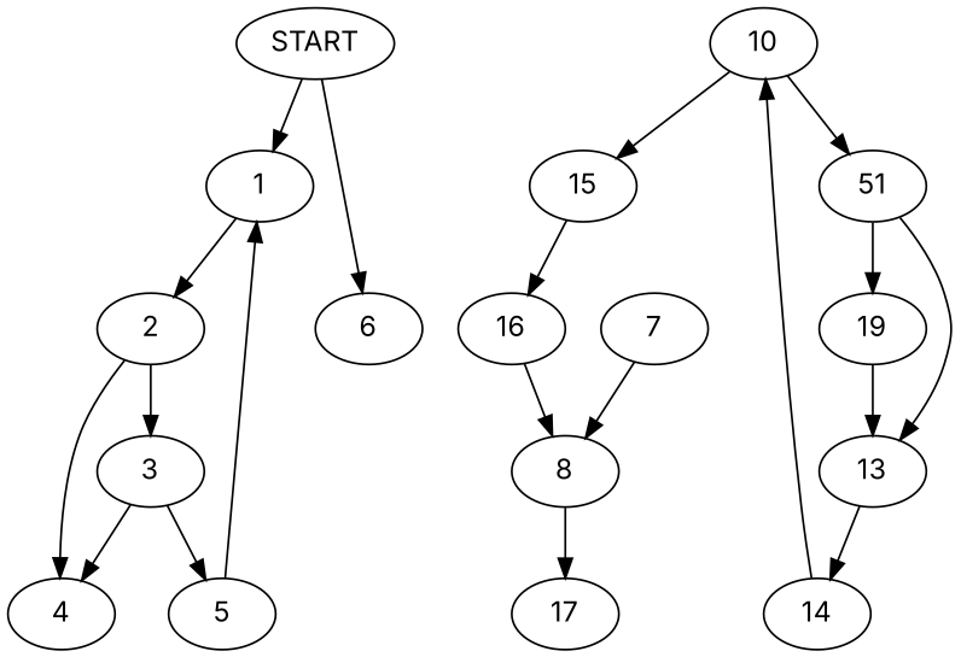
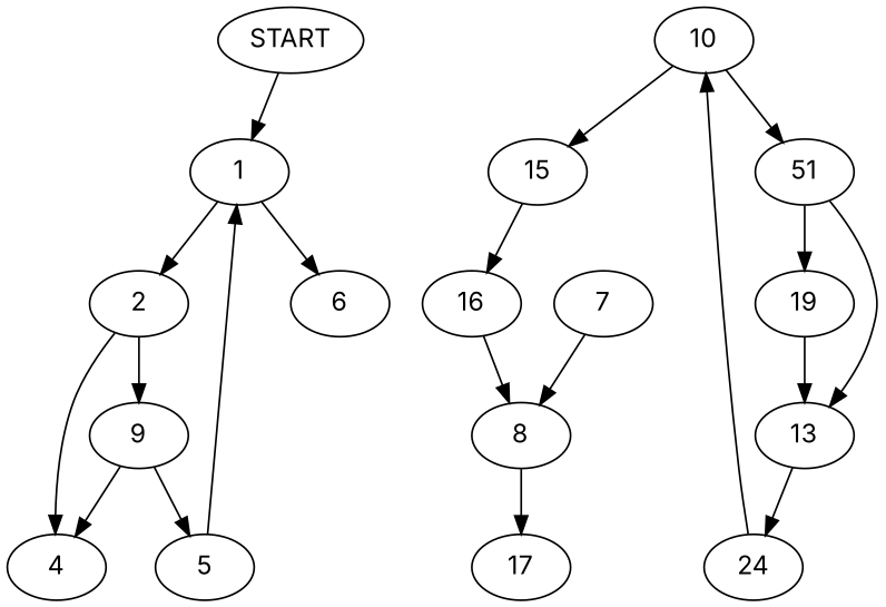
  digraph {
    fontname=Inter
    node [fontname=Inter]
    edge [fontname=Inter]
    n1 [label=START]
    1
    2
    6
-   3
+   3 [label=9]
    4
    5
    7
    8
    17
    n11 [label=51]
    10
    15
    n14 [label=19]
    13
    16
-   14
+   14 [label=24]
    n1 -> 1
    1 -> 2
-   n1 -> 6
+   1 -> 6
    2 -> 3
    2 -> 4
    3 -> 4
    3 -> 5
    5 -> 1
    7 -> 8
    8 -> 17
    n11 -> n14
    n11 -> 13
    10 -> n11
    10 -> 15
    15 -> 16
    n14 -> 13
    13 -> 14
    16 -> 8
    14 -> 10
  }
